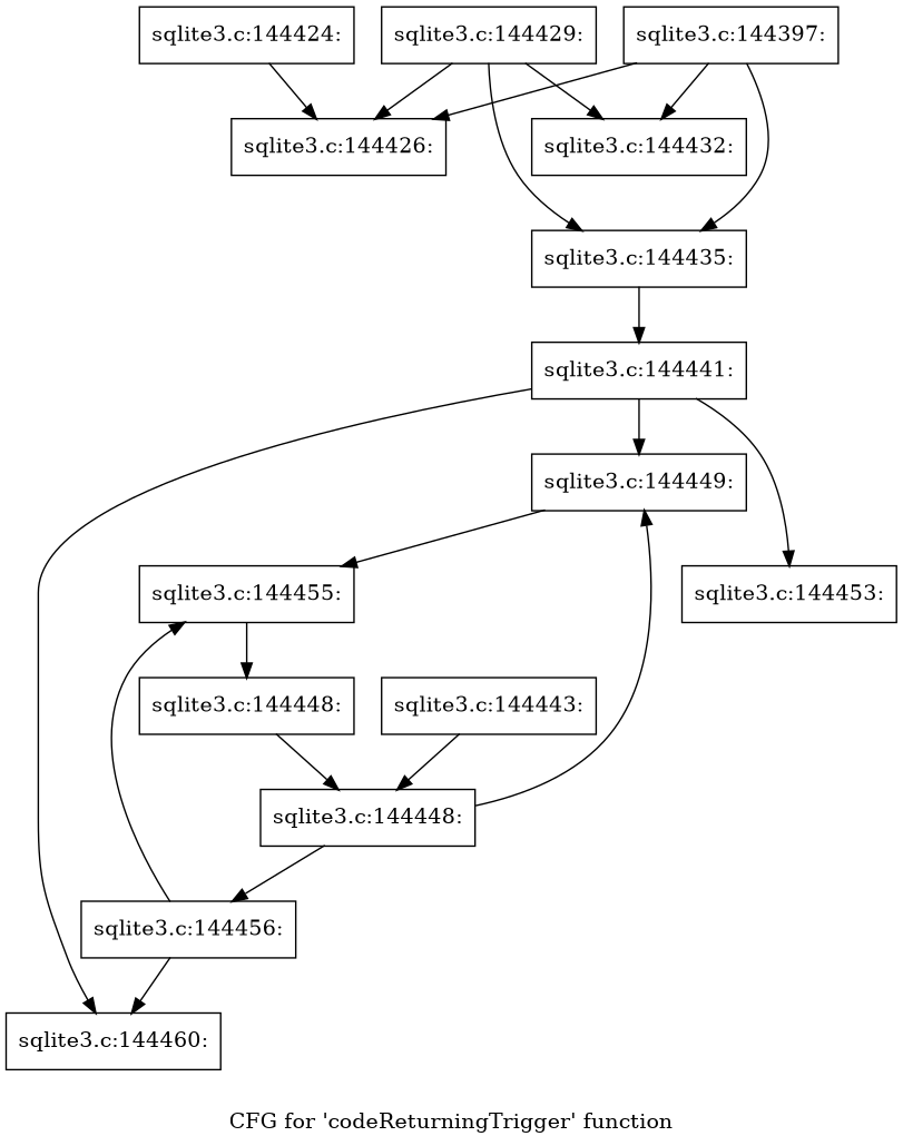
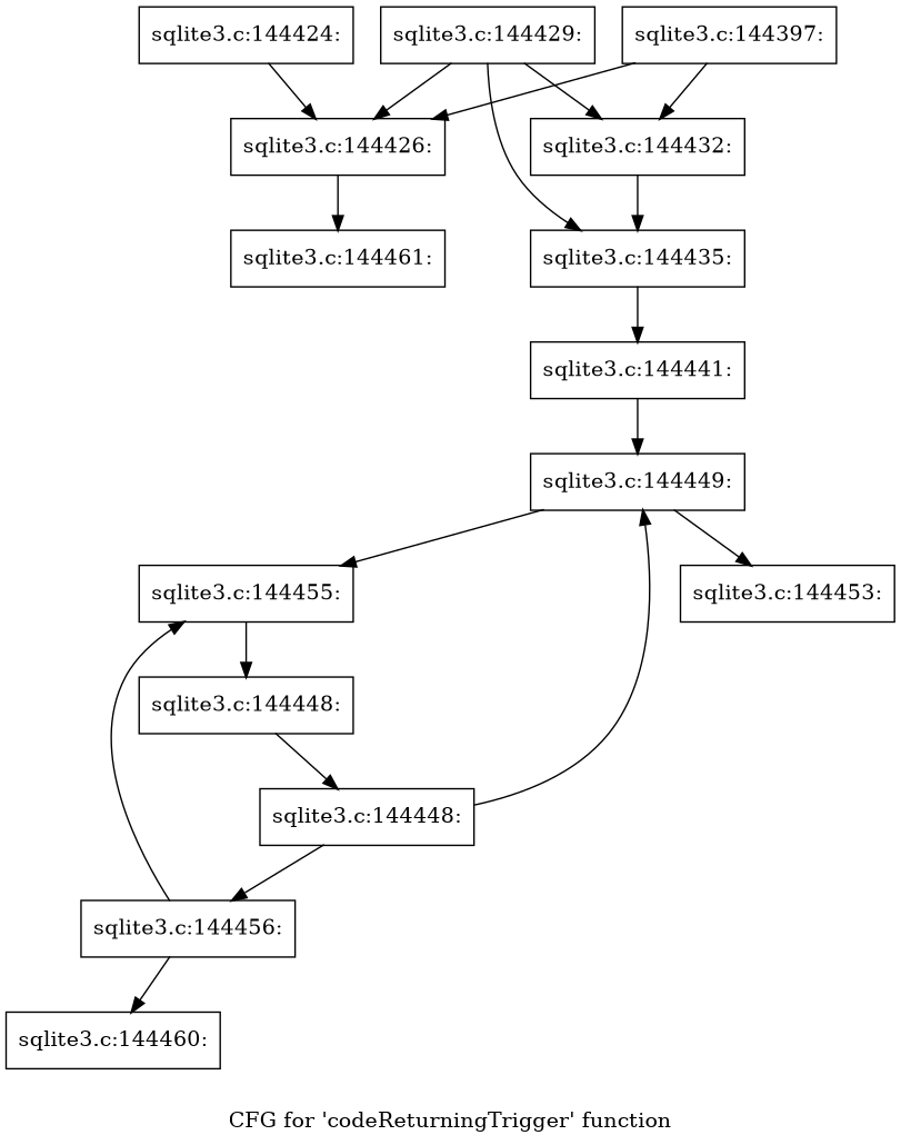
  digraph {
    label="CFG for 'codeReturningTrigger' function"
    node [shape=record]
    n1 [label="{sqlite3.c:144397:}"]
    n2 [label="{sqlite3.c:144426:}"]
    n3 [label="{sqlite3.c:144432:}"]
    n4 [label="{sqlite3.c:144424:}"]
+   n5 [label="{sqlite3.c:144461:}"]
    n6 [label="{sqlite3.c:144429:}"]
    n7 [label="{sqlite3.c:144435:}"]
    n8 [label="{sqlite3.c:144441:}"]
    n9 [label="{sqlite3.c:144460:}"]
    n10 [label="{sqlite3.c:144449:}"]
-   n11 [label="{sqlite3.c:144443:}"]
    n12 [label="{sqlite3.c:144448:}"]
    n13 [label="{sqlite3.c:144456:}"]
    n14 [label="{sqlite3.c:144453:}"]
    n15 [label="{sqlite3.c:144455:}"]
    n16 [label="{sqlite3.c:144448:}"]
    n1 -> n2
    n1 -> n3
-   n1 -> n7
+   n2 -> n5
+   n3 -> n7
    n4 -> n2
    n6 -> n2
    n6 -> n3
    n6 -> n7
    n7 -> n8
-   n8 -> n9
    n8 -> n10
-   n8 -> n14
+   n10 -> n14
    n10 -> n15
-   n11 -> n12
    n12 -> n10
    n12 -> n13
    n13 -> n9
    n13 -> n15
    n15 -> n16
    n16 -> n12
  }
